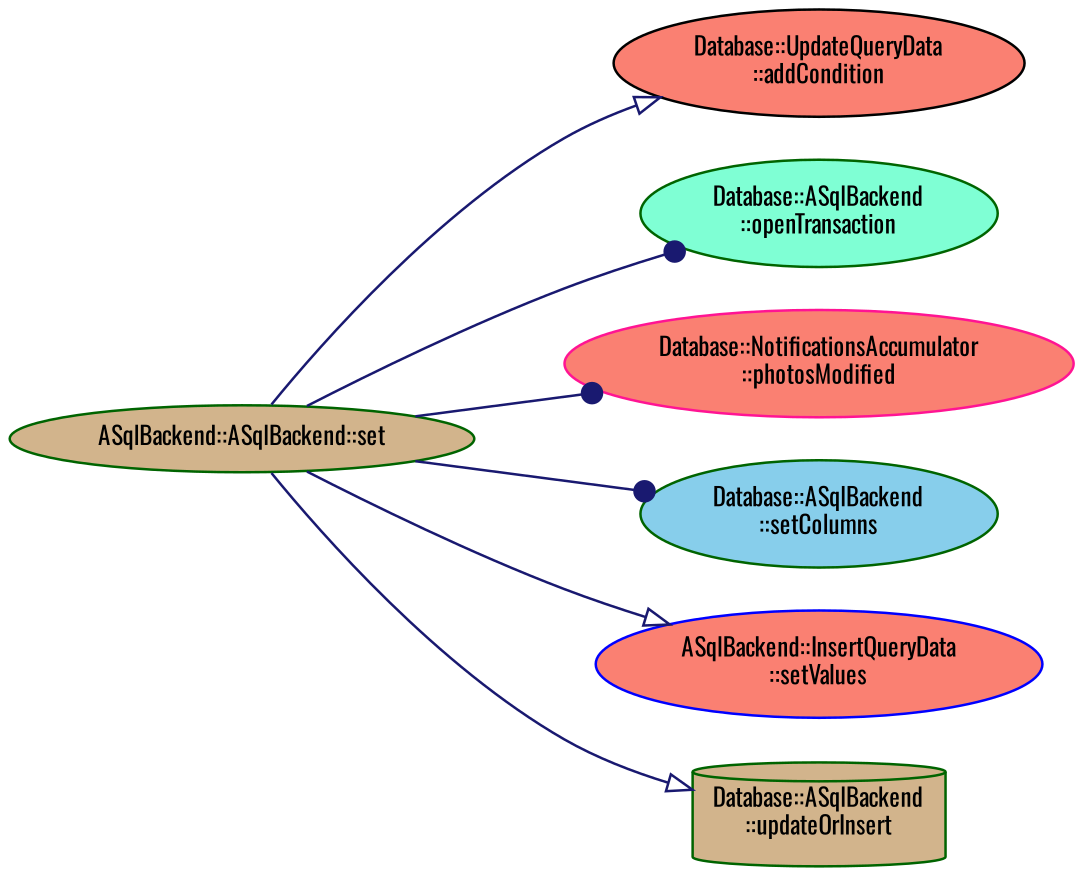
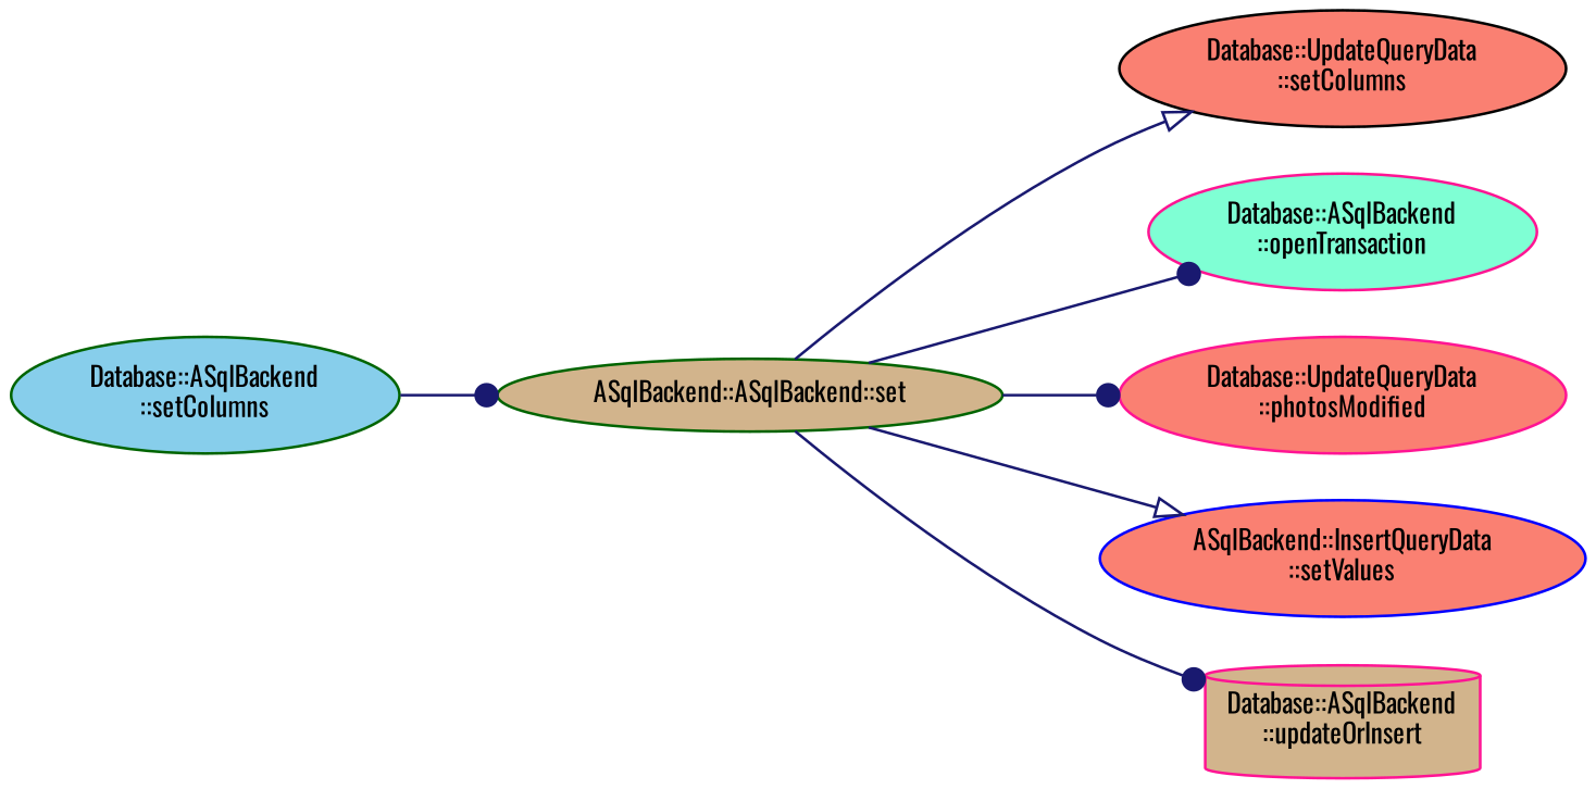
  digraph {
    fontname=Oswald
    rankdir=LR
    node [color=darkgreen fillcolor=salmon fontname=Oswald fontsize=10 shape=ellipse style=filled]
    edge [arrowhead=dot color=midnightblue fontname=Oswald fontsize=10 labelfontname=Helvetica labelfontsize=10 style=solid]
    n1 [fillcolor=tan fontcolor=black height=0.2 label="ASqlBackend::ASqlBackend::set" width=0.4]
-   n2 [color=black height=0.2 label="Database::UpdateQueryData\l::addCondition" width=0.4]
-   n3 [fillcolor=aquamarine height=0.2 label="Database::ASqlBackend\l::openTransaction" width=0.4]
-   n4 [color=deeppink height=0.2 label="Database::NotificationsAccumulator\l::photosModified" width=0.4]
+   n2 [color=black height=0.2 label="Database::UpdateQueryData\l::setColumns" width=0.4]
+   n3 [color=deeppink fillcolor=aquamarine height=0.2 label="Database::ASqlBackend\l::openTransaction" width=0.4]
+   n4 [color=deeppink height=0.2 label="Database::UpdateQueryData\l::photosModified" width=0.4]
    n5 [fillcolor=skyblue height=0.2 label="Database::ASqlBackend\l::setColumns" width=0.4]
    n6 [color=blue height=0.2 label="ASqlBackend::InsertQueryData\l::setValues" width=0.4]
-   n7 [fillcolor=tan height=0.2 label="Database::ASqlBackend\l::updateOrInsert" shape=cylinder width=0.4]
+   n7 [color=deeppink fillcolor=tan height=0.2 label="Database::ASqlBackend\l::updateOrInsert" shape=cylinder width=0.4]
    n1 -> n2 [arrowhead=onormal]
    n1 -> n3
    n1 -> n4
-   n1 -> n5
+   n5 -> n1
    n1 -> n6 [arrowhead=onormal]
-   n1 -> n7 [arrowhead=onormal]
+   n1 -> n7
  }
